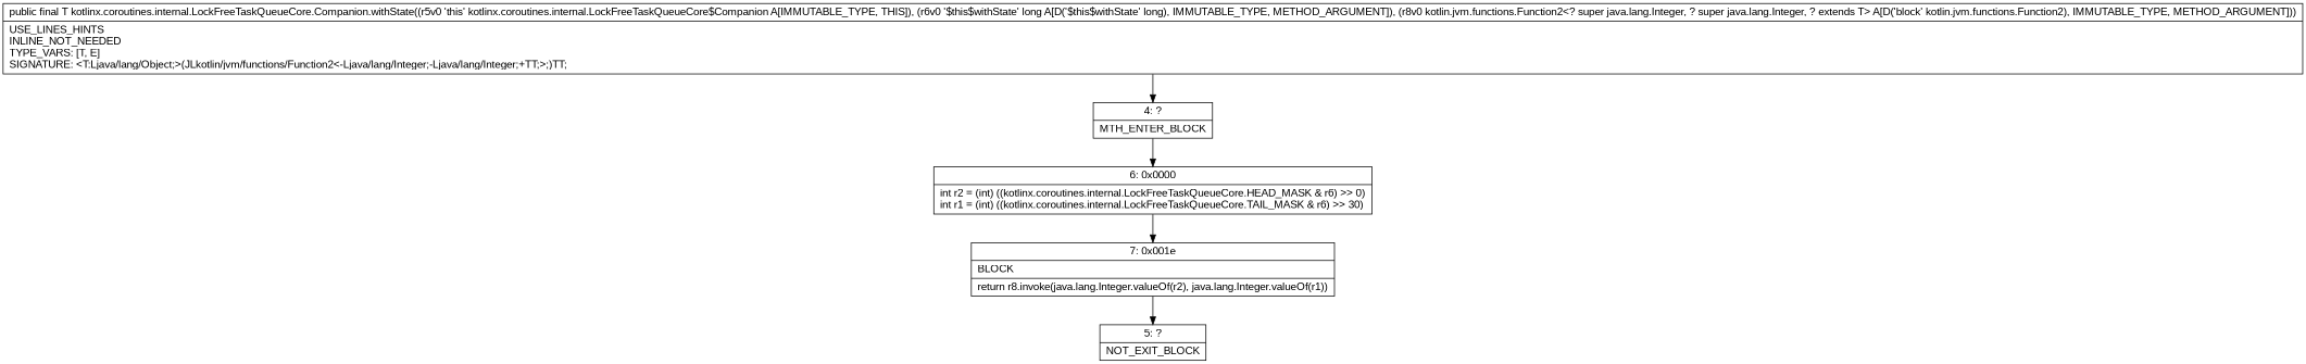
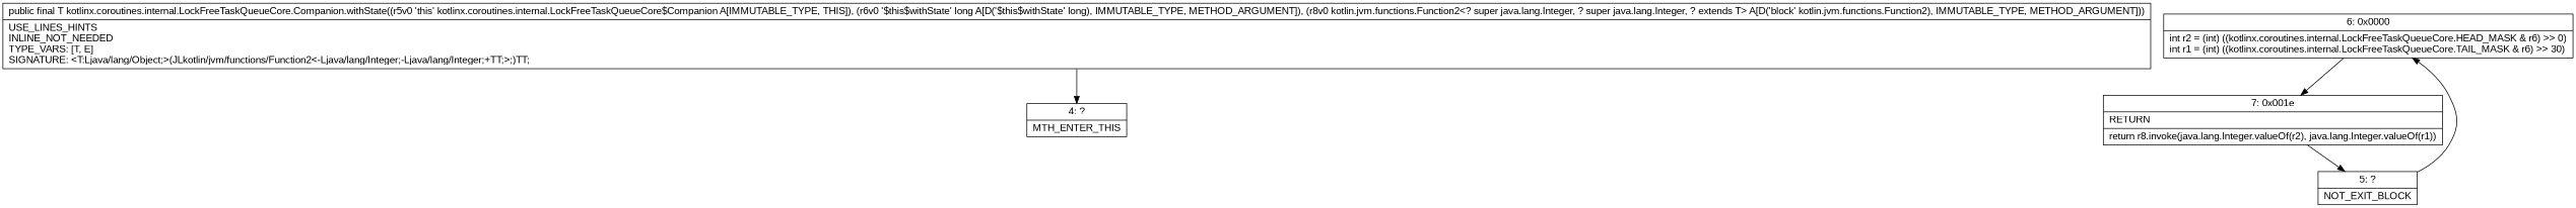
  digraph {
    fontname="Liberation Sans"
    node [fontname="Liberation Sans" shape=record]
    edge [fontname="Liberation Sans"]
-   n1 [label="{4\:\ ?|MTH_ENTER_BLOCK\l}"]
+   n1 [label="{4\:\ ?|MTH_ENTER_THIS\l}"]
    n2 [label="{6\:\ 0x0000|int r2 = (int) ((kotlinx.coroutines.internal.LockFreeTaskQueueCore.HEAD_MASK & r6) \>\> 0)\lint r1 = (int) ((kotlinx.coroutines.internal.LockFreeTaskQueueCore.TAIL_MASK & r6) \>\> 30)\l}"]
-   n3 [label="{7\:\ 0x001e|BLOCK\l|return r8.invoke(java.lang.Integer.valueOf(r2), java.lang.Integer.valueOf(r1))\l}"]
+   n3 [label="{7\:\ 0x001e|RETURN\l|return r8.invoke(java.lang.Integer.valueOf(r2), java.lang.Integer.valueOf(r1))\l}"]
    n4 [label="{5\:\ ?|NOT_EXIT_BLOCK\l}"]
    n5 [label="{public final T kotlinx.coroutines.internal.LockFreeTaskQueueCore.Companion.withState((r5v0 'this' kotlinx.coroutines.internal.LockFreeTaskQueueCore$Companion A[IMMUTABLE_TYPE, THIS]), (r6v0 '$this$withState' long A[D('$this$withState' long), IMMUTABLE_TYPE, METHOD_ARGUMENT]), (r8v0 kotlin.jvm.functions.Function2\<? super java.lang.Integer, ? super java.lang.Integer, ? extends T\> A[D('block' kotlin.jvm.functions.Function2), IMMUTABLE_TYPE, METHOD_ARGUMENT]))  | USE_LINES_HINTS\lINLINE_NOT_NEEDED\lTYPE_VARS: [T, E]\lSIGNATURE: \<T:Ljava\/lang\/Object;\>(JLkotlin\/jvm\/functions\/Function2\<\-Ljava\/lang\/Integer;\-Ljava\/lang\/Integer;+TT;\>;)TT;\l}"]
-   n1 -> n2
+   n4 -> n2
    n2 -> n3
    n3 -> n4
    n5 -> n1
  }
